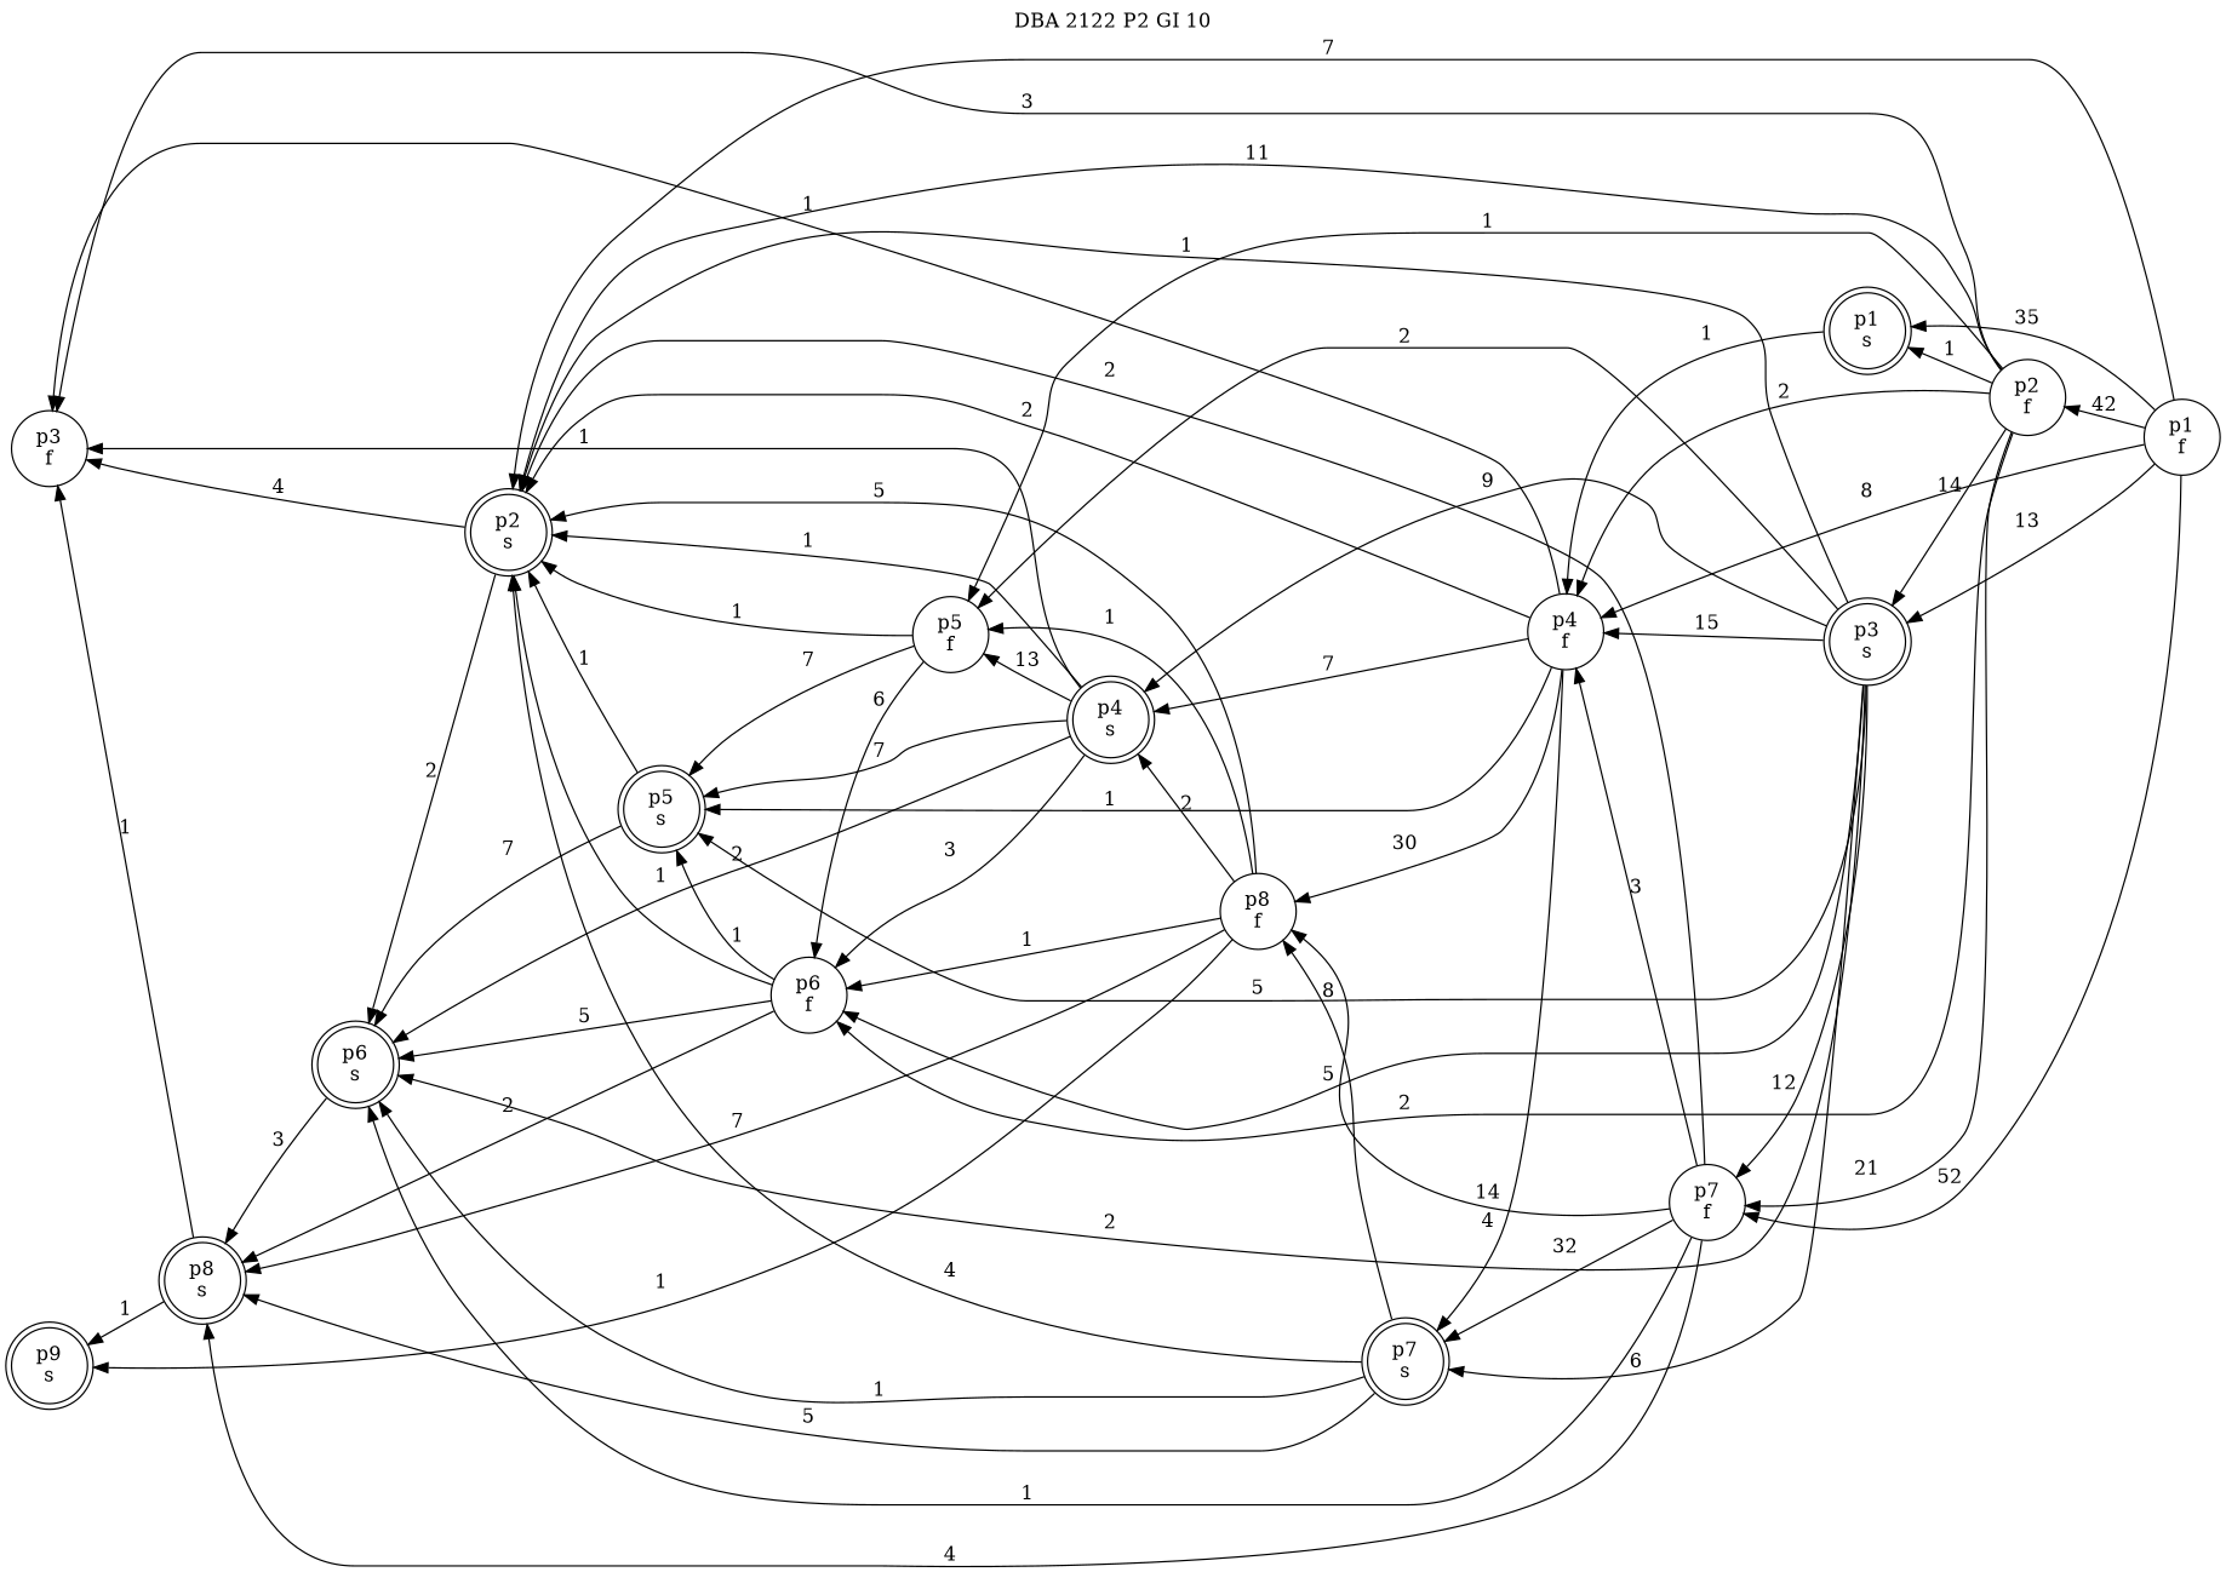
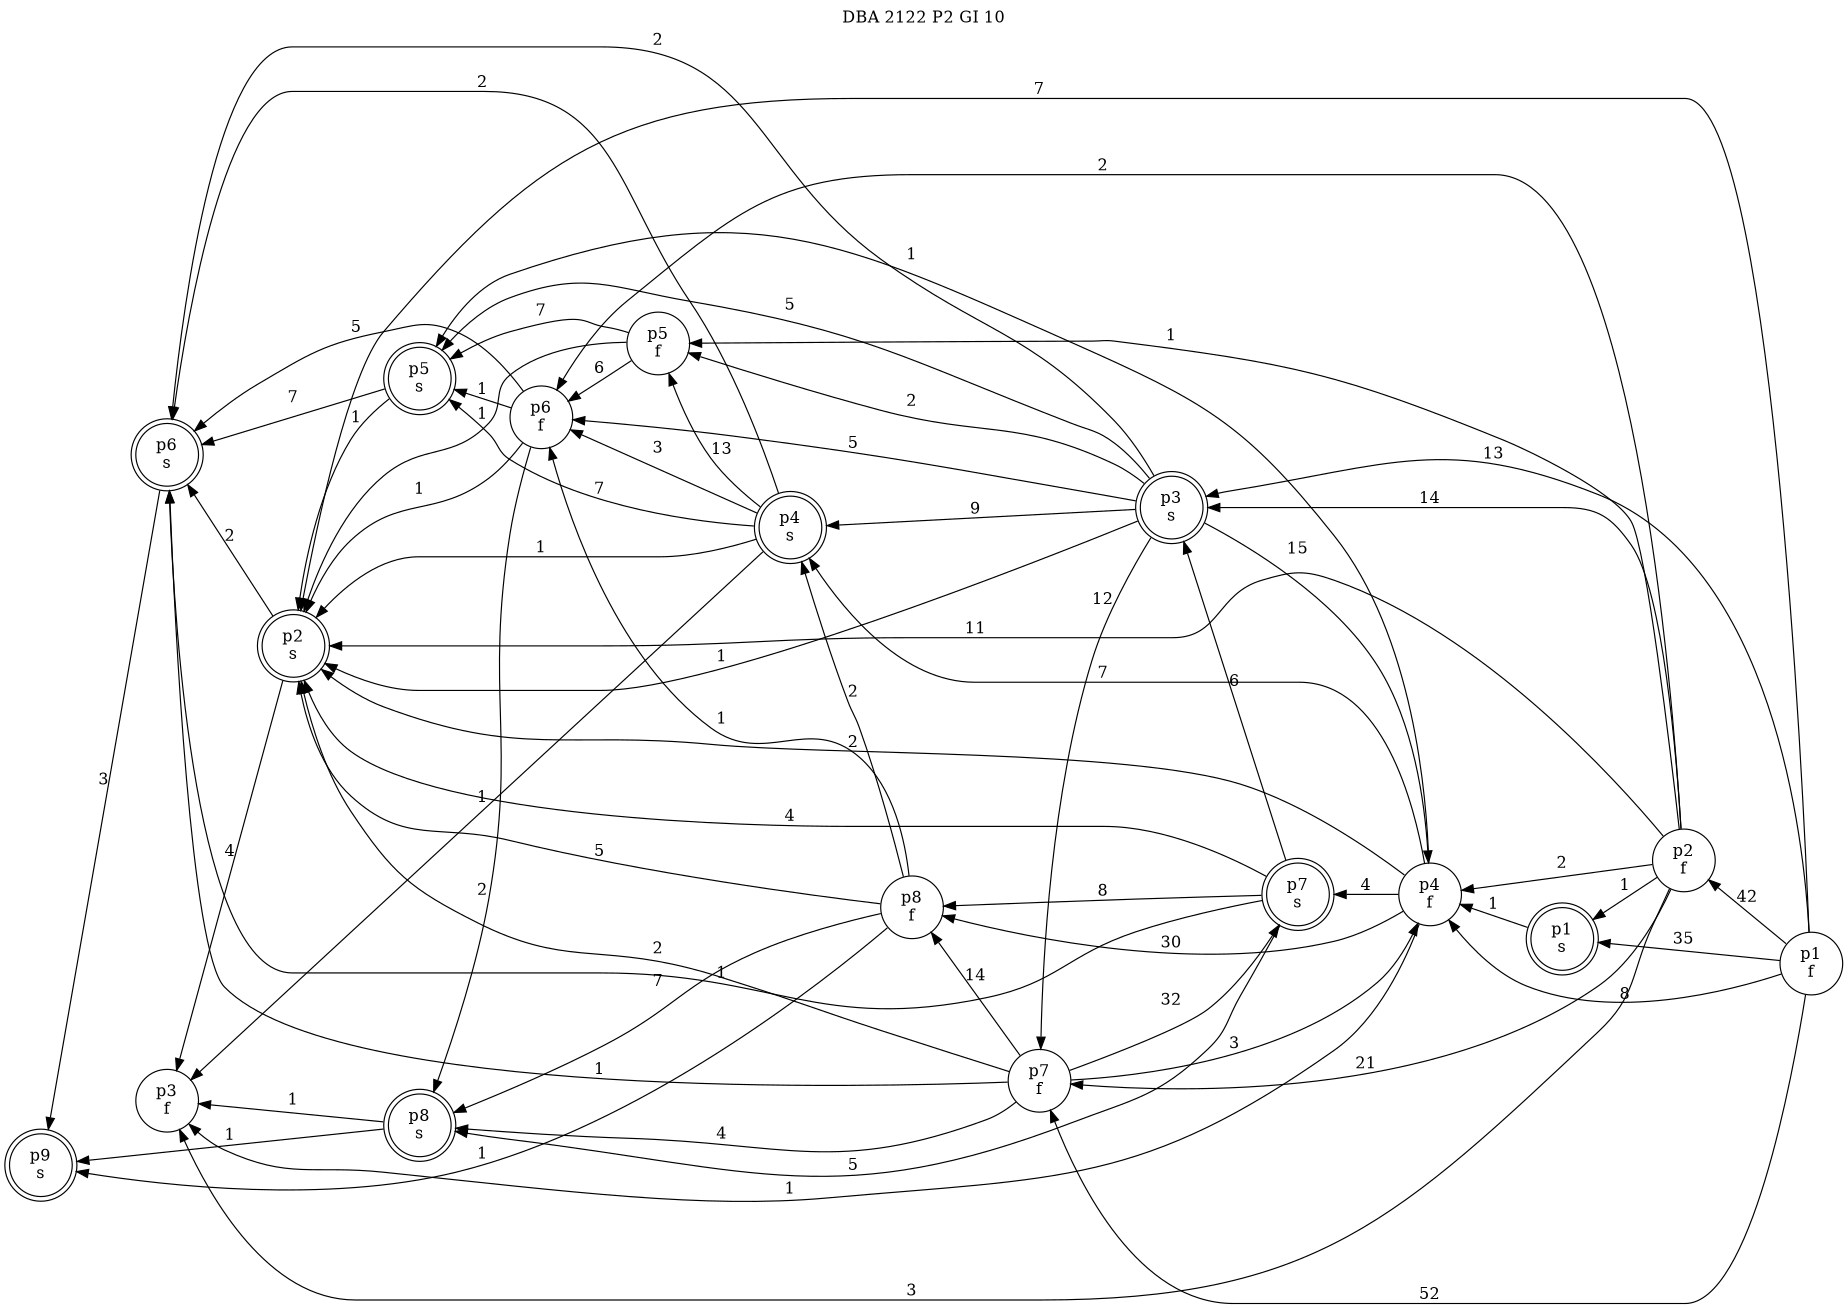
  digraph {
    label=" DBA 2122 P2 GI 10 "
    labelloc=tl
    rankdir=RL
    node [shape=doublecircle]
    n1 [label="p1\nf" shape=circle]
    n2 [label="p1\ns"]
    n3 [label="p2\nf" shape=circle]
    n4 [label="p2\ns"]
    n5 [label="p3\ns"]
    n6 [label="p4\nf" shape=circle]
    n7 [label="p7\nf" shape=circle]
    n8 [label="p5\nf" shape=circle]
    n9 [label="p6\nf" shape=circle]
    n10 [label="p3\nf" shape=circle]
    n11 [label="p6\ns"]
    n12 [label="p4\ns"]
    n13 [label="p5\ns"]
    n14 [label="p7\ns"]
    n15 [label="p8\nf" shape=circle]
    n16 [label="p8\ns"]
    n17 [label="p9\ns"]
    n1 -> n2 [label=35]
    n1 -> n3 [label=42]
    n1 -> n4 [label=7]
    n1 -> n5 [label=13]
    n1 -> n6 [label=8]
    n1 -> n7 [label=52]
    n2 -> n6 [label=1]
    n3 -> n2 [label=1]
    n3 -> n4 [label=11]
    n3 -> n5 [label=14]
    n3 -> n6 [label=2]
    n3 -> n7 [label=21]
    n3 -> n8 [label=1]
    n3 -> n9 [label=2]
    n3 -> n10 [label=3]
    n4 -> n10 [label=4]
    n4 -> n11 [label=2]
    n5 -> n4 [label=1]
    n5 -> n6 [label=15]
    n5 -> n7 [label=12]
    n5 -> n8 [label=2]
    n5 -> n9 [label=5]
    n5 -> n11 [label=2]
    n5 -> n12 [label=9]
    n5 -> n13 [label=5]
-   n5 -> n14 [label=6]
+   n14 -> n5 [label=6]
    n6 -> n4 [label=2]
    n6 -> n10 [label=1]
    n6 -> n12 [label=7]
    n6 -> n13 [label=1]
    n6 -> n14 [label=4]
    n6 -> n15 [label=30]
    n7 -> n4 [label=2]
    n7 -> n6 [label=3]
    n7 -> n11 [label=1]
    n7 -> n14 [label=32]
    n7 -> n15 [label=14]
    n7 -> n16 [label=4]
    n8 -> n4 [label=1]
    n8 -> n9 [label=6]
    n8 -> n13 [label=7]
    n9 -> n4 [label=1]
    n9 -> n11 [label=5]
    n9 -> n13 [label=1]
    n9 -> n16 [label=2]
-   n11 -> n16 [label=3]
+   n11 -> n17 [label=3]
    n12 -> n4 [label=1]
    n12 -> n8 [label=13]
    n12 -> n9 [label=3]
    n12 -> n10 [label=1]
    n12 -> n11 [label=2]
    n12 -> n13 [label=7]
    n13 -> n4 [label=1]
    n13 -> n11 [label=7]
    n14 -> n4 [label=4]
    n14 -> n11 [label=1]
    n14 -> n15 [label=8]
    n14 -> n16 [label=5]
    n15 -> n4 [label=5]
-   n15 -> n8 [label=1]
    n15 -> n9 [label=1]
    n15 -> n12 [label=2]
    n15 -> n16 [label=7]
    n15 -> n17 [label=1]
    n16 -> n10 [label=1]
    n16 -> n17 [label=1]
  }
